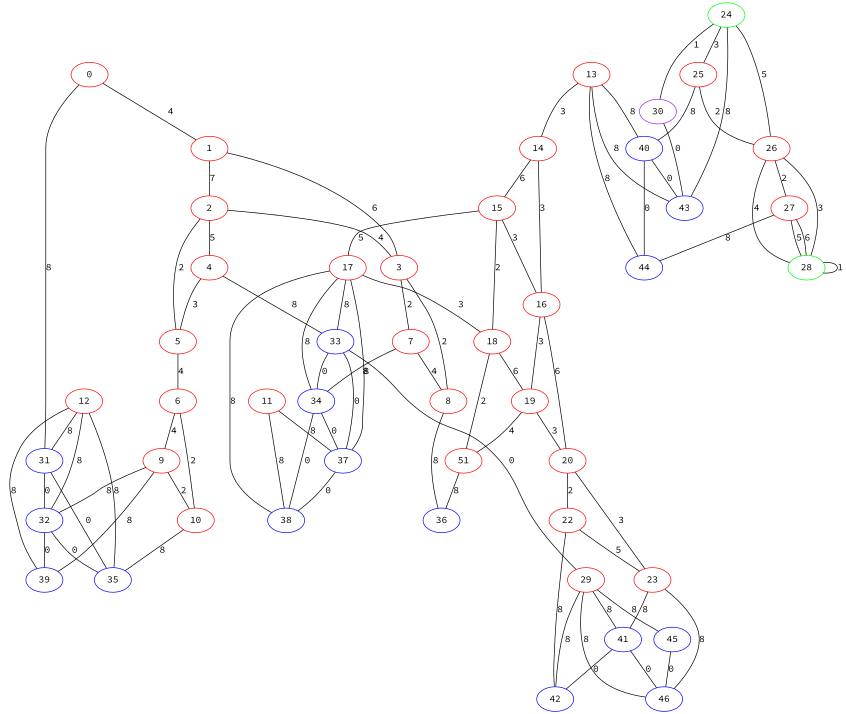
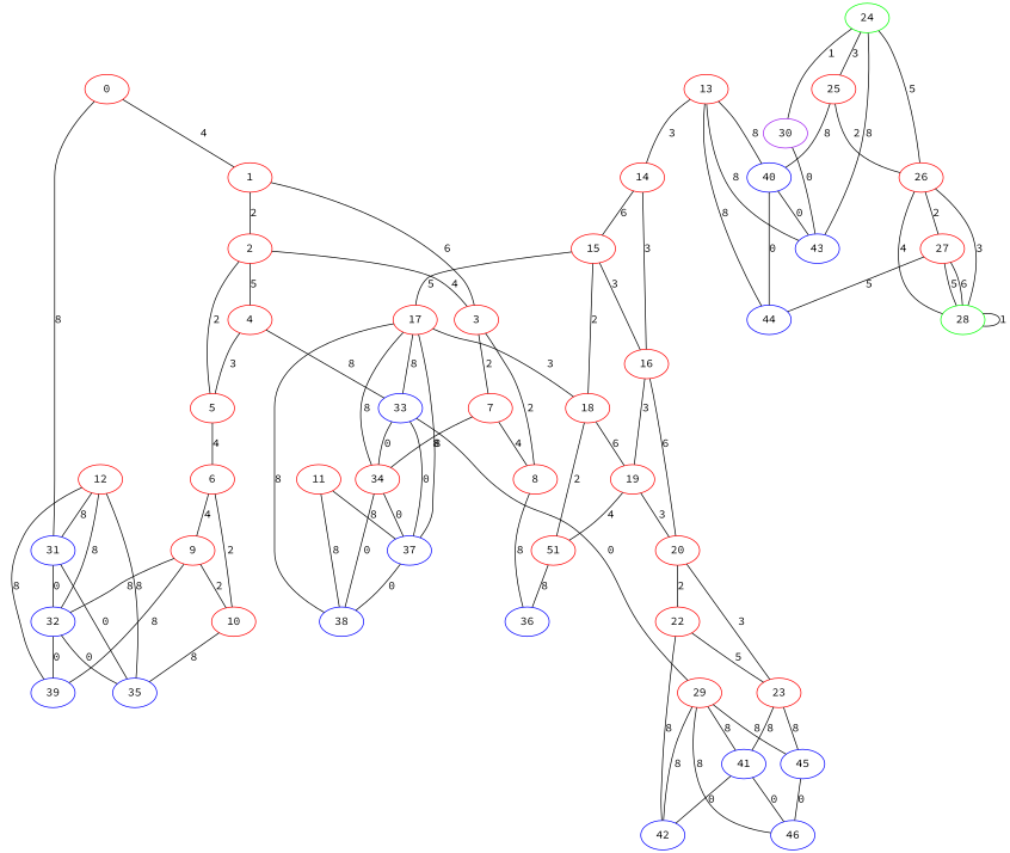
  graph {
    fontname="Source Code Pro"
    node [color=red fontname="Source Code Pro" weight=1]
    edge [fontname="Source Code Pro"]
    0
    1
    31 [color=blue weight=3]
    2
    3
    32 [color=blue weight=3]
    35 [color=blue weight=3]
    4
    5
    7
    8
    33 [color=blue weight=3]
    6
-   34 [color=blue weight=3]
+   34 [weight=3]
    36 [color=blue weight=3]
    37 [color=blue weight=3]
    29
    9
    10
    39 [color=blue weight=3]
    38 [color=blue weight=3]
    11
    12
    13
    14
    40 [color=blue weight=3]
    43 [color=blue weight=3]
    44 [color=blue weight=3]
    15
    16
    17
    18
    19
    20
    n35 [label=51]
    22
    23
    42 [color=blue weight=3]
    41 [color=blue weight=3]
    46 [color=blue weight=3]
    24 [color=green weight=2]
    25
    26
    30 [color=purple weight=4]
    27
    28 [color=green weight=2]
    45 [color=blue weight=3]
    0 -- 1 [label=4]
    0 -- 31 [label=8]
-   1 -- 2 [label=7]
+   1 -- 2 [label=2]
    1 -- 3 [label=6]
    31 -- 32 [label=0]
    31 -- 35 [label=0]
    2 -- 3 [label=4]
    2 -- 4 [label=5]
    2 -- 5 [label=2]
    3 -- 7 [label=2]
    3 -- 8 [label=2]
    32 -- 35 [label=0]
    32 -- 39 [label=0]
    4 -- 5 [label=3]
    4 -- 33 [label=8]
    5 -- 6 [label=4]
    7 -- 8 [label=4]
    7 -- 34 [label=8]
    8 -- 36 [label=8]
    33 -- 34 [label=0]
    33 -- 37 [label=0]
    33 -- 29 [label=0]
    6 -- 9 [label=4]
    6 -- 10 [label=2]
    34 -- 37 [label=0]
    34 -- 38 [label=0]
    37 -- 38 [label=0]
    29 -- 42 [label=8]
    29 -- 41 [label=8]
    29 -- 46 [label=8]
    29 -- 45 [label=8]
    9 -- 32 [label=8]
    9 -- 10 [label=2]
    9 -- 39 [label=8]
    10 -- 35 [label=8]
    11 -- 37 [label=8]
    11 -- 38 [label=8]
    12 -- 31 [label=8]
    12 -- 32 [label=8]
    12 -- 35 [label=8]
    12 -- 39 [label=8]
    13 -- 14 [label=3]
    13 -- 40 [label=8]
    13 -- 43 [label=8]
    13 -- 44 [label=8]
    14 -- 15 [label=6]
    14 -- 16 [label=3]
    40 -- 43 [label=0]
    40 -- 44 [label=0]
    15 -- 16 [label=3]
    15 -- 17 [label=5]
    15 -- 18 [label=2]
    16 -- 19 [label=3]
    16 -- 20 [label=6]
    17 -- 33 [label=8]
    17 -- 34 [label=8]
    17 -- 37 [label=8]
    17 -- 38 [label=8]
    17 -- 18 [label=3]
    18 -- 19 [label=6]
    18 -- n35 [label=2]
    19 -- 20 [label=3]
    19 -- n35 [label=4]
    20 -- 22 [label=2]
    20 -- 23 [label=3]
    n35 -- 36 [label=8]
    22 -- 23 [label=5]
    22 -- 42 [label=8]
    23 -- 41 [label=8]
-   23 -- 46 [label=8]
+   23 -- 45 [label=8]
    41 -- 42 [label=0]
    41 -- 46 [label=0]
    24 -- 43 [label=8]
    24 -- 25 [label=3]
    24 -- 26 [label=5]
    24 -- 30 [label=1]
    25 -- 40 [label=8]
    25 -- 26 [label=2]
    26 -- 27 [label=2]
    26 -- 28 [label=3]
    26 -- 28 [label=4]
    30 -- 43 [label=0]
-   27 -- 44 [label=8]
+   27 -- 44 [label=5]
    27 -- 28 [label=5]
    27 -- 28 [label=6]
    28 -- 28 [label=1]
    45 -- 46 [label=0]
  }
